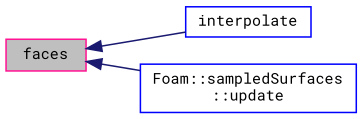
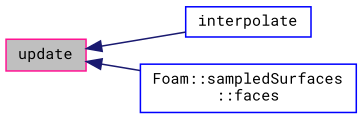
  digraph {
    fontname="Roboto Mono"
    rankdir=LR
    node [color=blue fontname="Roboto Mono" fontsize=10 shape=record]
    edge [color=midnightblue dir=back fontname="Roboto Mono" fontsize=10 labelfontname=FreeSans labelfontsize=10 style=solid]
-   n1 [color=deeppink fillcolor=grey75 fontcolor=black height=0.2 label=faces style=filled width=0.4]
+   n1 [color=deeppink fillcolor=grey75 fontcolor=black height=0.2 label=update style=filled width=0.4]
    n2 [height=0.2 label=interpolate width=0.4]
-   n3 [height=0.2 label="Foam::sampledSurfaces\l::update" width=0.4]
+   n3 [height=0.2 label="Foam::sampledSurfaces\l::faces" width=0.4]
    n1 -> n2
    n1 -> n3
  }
